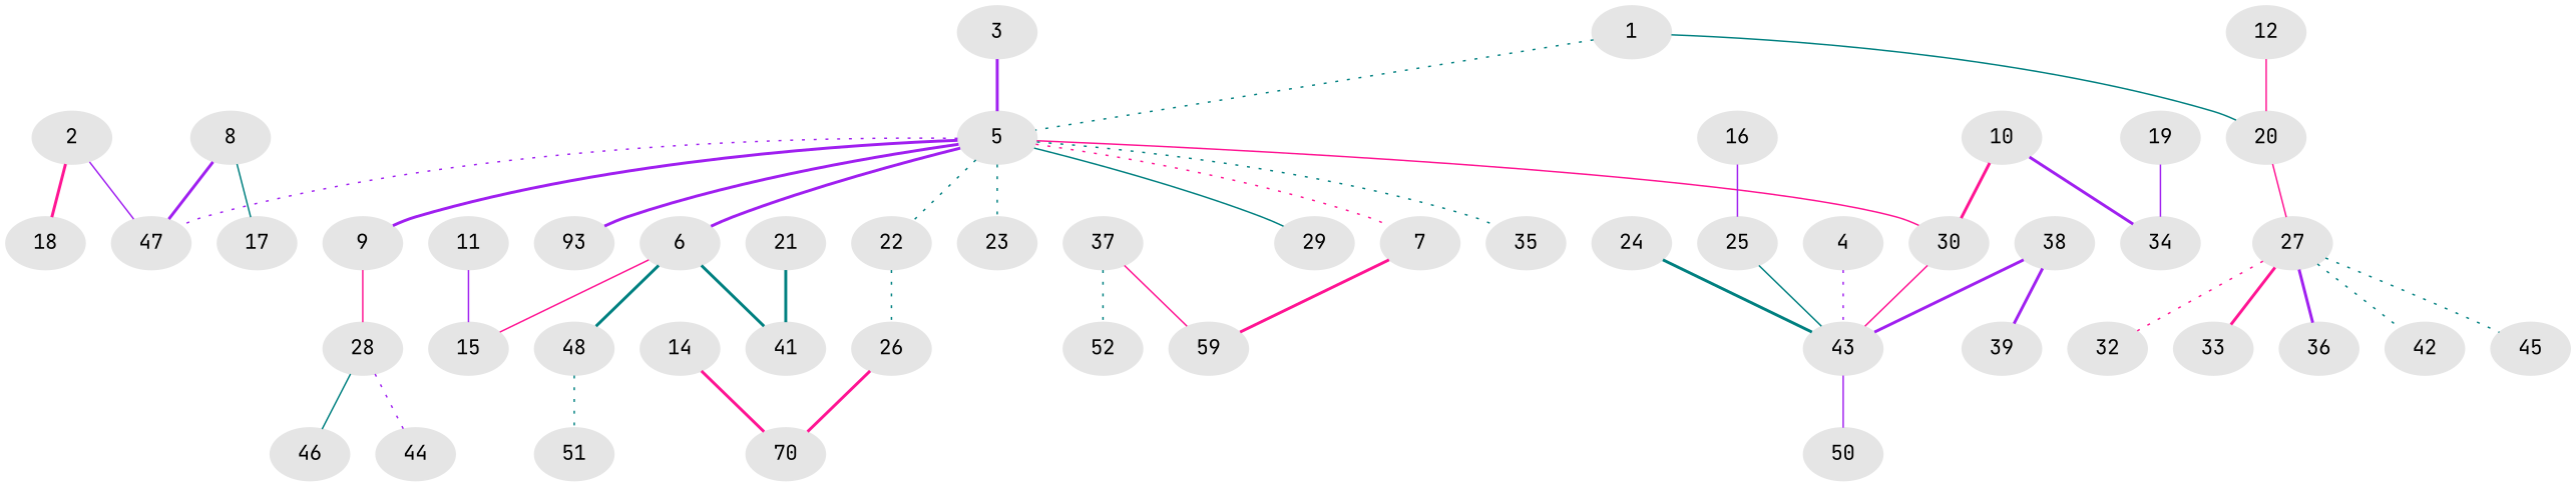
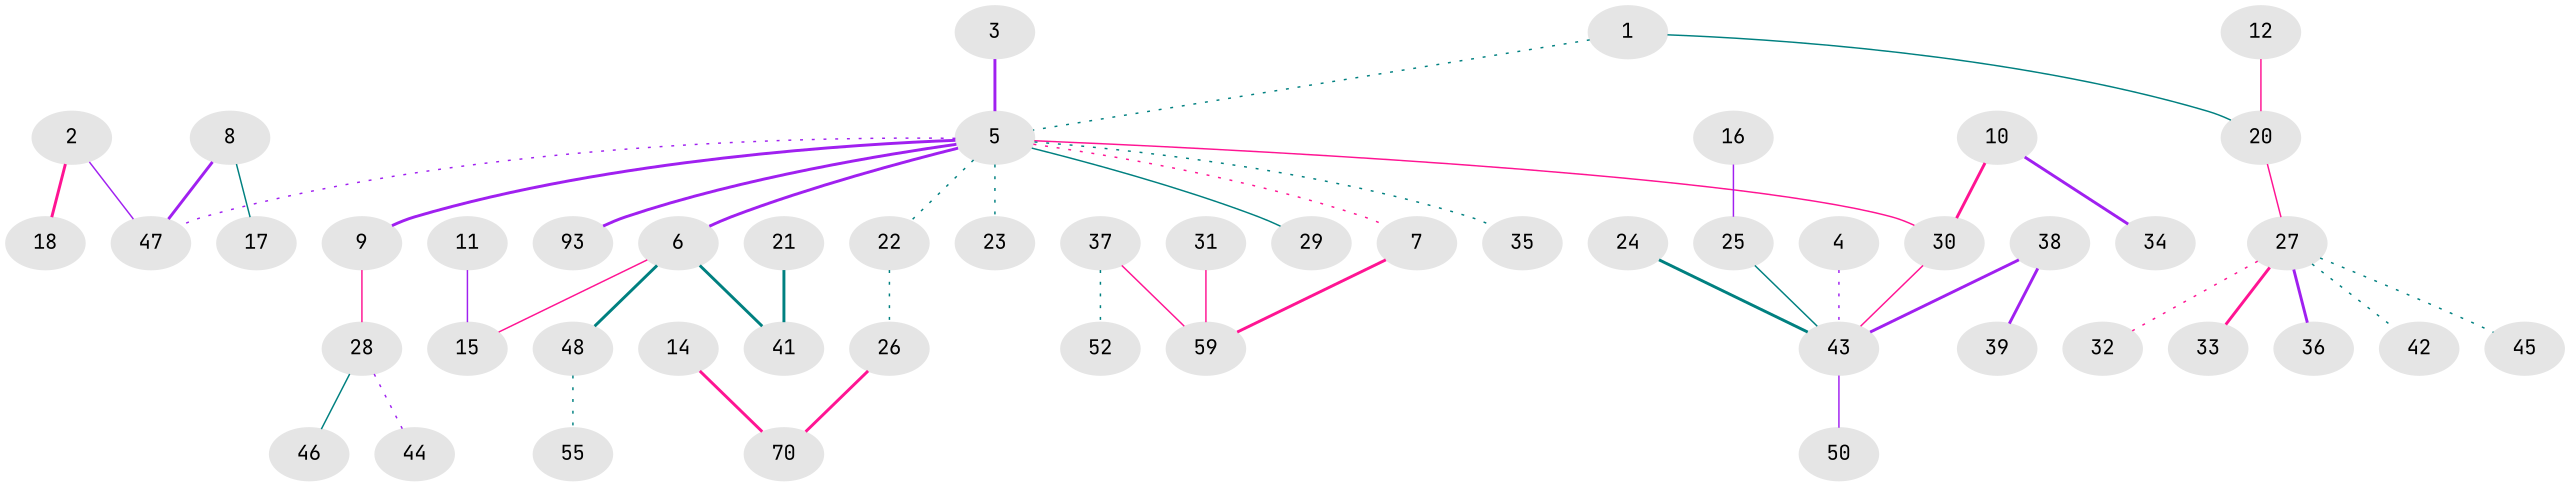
  graph {
    fontname="JetBrains Mono"
    node [color=gray90 fontname="JetBrains Mono" style=filled]
    edge [color=teal fontname="JetBrains Mono" style=bold weight=1.0]
    1
    5
    20
    47
    6
    7
    9
    n8 [label=93]
    22
    23
    29
    30
    35
    27
    2
    18
    3
    4
    43
    50
    15
    41
    48
    n24 [label=59]
    28
    26
-   51
+   51 [label=55]
    8
    17
    44
    46
    10
    34
    11
    12
    n36 [label=70]
    14
    16
    25
-   19
    32
    33
    36
    42
    45
    21
    24
+   31
    37
    52
    38
    39
    1 -- 5 [style=dotted]
    1 -- 20 [style=solid]
    5 -- 47 [color=purple style=dotted]
    5 -- 6 [color=purple]
    5 -- 7 [color=deeppink style=dotted]
    5 -- 9 [color=purple]
    5 -- n8 [color=purple]
    5 -- 22 [style=dotted]
    5 -- 23 [style=dotted]
    5 -- 29 [style=solid]
    5 -- 30 [color=deeppink style=solid]
    5 -- 35 [style=dotted]
    20 -- 27 [color=deeppink style=solid]
    6 -- 15 [color=deeppink style=solid]
    6 -- 41
    6 -- 48
    7 -- n24 [color=deeppink]
    9 -- 28 [color=deeppink style=solid]
    22 -- 26 [style=dotted]
    30 -- 43 [color=deeppink style=solid]
    27 -- 32 [color=deeppink style=dotted]
    27 -- 33 [color=deeppink]
    27 -- 36 [color=purple]
    27 -- 42 [style=dotted]
    27 -- 45 [style=dotted]
    2 -- 47 [color=purple style=solid]
    2 -- 18 [color=deeppink]
    3 -- 5 [color=purple]
    4 -- 43 [color=purple style=dotted]
    43 -- 50 [color=purple style=solid]
    48 -- 51 [style=dotted]
    28 -- 44 [color=purple style=dotted]
    28 -- 46 [style=solid]
    26 -- n36 [color=deeppink]
    8 -- 47 [color=purple]
    8 -- 17 [style=solid]
    10 -- 30 [color=deeppink]
    10 -- 34 [color=purple]
    11 -- 15 [color=purple style=solid]
    12 -- 20 [color=deeppink style=solid]
    14 -- n36 [color=deeppink]
    16 -- 25 [color=purple style=solid]
    25 -- 43 [style=solid]
-   19 -- 34 [color=purple style=solid]
    21 -- 41
    24 -- 43
+   31 -- n24 [color=deeppink style=solid]
    37 -- n24 [color=deeppink style=solid]
    37 -- 52 [style=dotted]
    38 -- 43 [color=purple]
    38 -- 39 [color=purple]
  }
